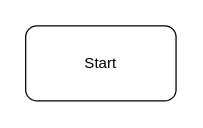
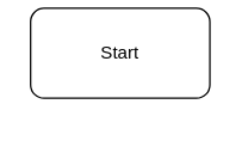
  <mxCell id="0" />
  <mxCell id="1" parent="0" />
- <mxCell id="2" value="Start" style="rounded=1;whiteSpace=wrap;html=1;" vertex="1" parent="1"><mxGeometry x="20" y="20" width="120" height="60" as="geometry" /></mxCell>
+ <mxCell id="2" value="Start" style="rounded=1;whiteSpace=wrap;html=1;" vertex="1" parent="1"><mxGeometry x="20" y="5" width="120" height="60" as="geometry" /></mxCell>
